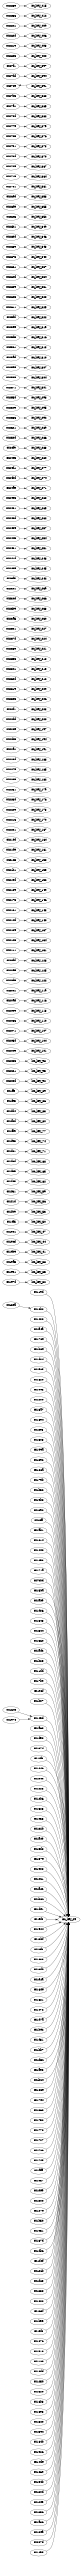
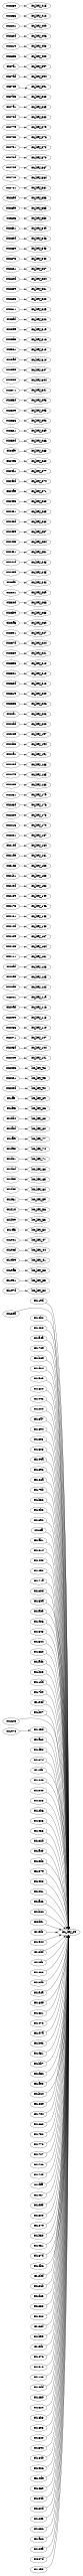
  digraph {
    rankdir=LR
    "0x119d"
    loc_key_29
    "0x13ea"
    "0x1e7d"
    loc_key_32
    "0x1e91"
    loc_key_35
    "0x1420"
    "0x1a4a"
    "0x1ea5"
    loc_key_38
    "0x1eb9"
    loc_key_41
    "0x178e"
    "0x1ecd"
    loc_key_44
    "0x1b6e"
    "0x1ee1"
    loc_key_47
    "0x1d24"
    "0x1ef5"
    loc_key_50
    "0x19c5"
    "0x1f09"
    loc_key_53
    "0x1820"
    "0x19e3"
    "0x1f1d"
    loc_key_56
    "0x1f31"
    loc_key_59
    "0x1200"
    "0x1f45"
    loc_key_62
    "0x1f59"
    loc_key_65
    "0x13a7"
    "0x1894"
    "0x1f6d"
    loc_key_68
    "0x1ce8"
    "0x1f81"
    loc_key_71
    "0x1303"
    "0x1f95"
    loc_key_74
    "0x199a"
    "0x1fa9"
    loc_key_77
    "0x1392"
    "0x1fbd"
    loc_key_80
    "0x166a"
    n54 [label="0x1fd4"]
    loc_key_83
    "0x179b"
    "0x1fe5"
    loc_key_86
    "0x1ff9"
    loc_key_89
    "0x1b32"
    "0x200d"
    loc_key_92
    "0x19b8"
    "0x1c92"
    "0x2021"
    loc_key_95
    "0x2035"
    loc_key_98
    "0x13ff"
    "0x1ab1"
    "0x2049"
    loc_key_101
    "0x1614"
    "0x205d"
    loc_key_104
    "0x2071"
    loc_key_107
    "0x1440"
    "0x1293"
    "0x2085"
    loc_key_110
    "0x171a"
    "0x2099"
    loc_key_113
-   "0x1cbd" [label="0x7cbd"]
+   "0x1cbd"
    "0x20ad"
    loc_key_116
    "0x15ba"
    "0x20c1"
    loc_key_119
    "0x20d5"
    loc_key_122
    "0x1abe"
    "0x20e9"
    loc_key_125
    "0x1d06"
    "0x20fd"
    loc_key_128
    "0x1343"
    "0x2111"
    loc_key_131
    "0x13c4"
    "0x1560"
    "0x2125"
    loc_key_134
    "0x2139"
    loc_key_137
    "0x1adc"
    "0x1b25"
    "0x214d"
    loc_key_140
    "0x2161"
    loc_key_143
    "0x11dd"
    "0x17b9"
    "0x2175"
    loc_key_146
    "0x2189"
    loc_key_149
    "0x196f"
    "0x219d"
    loc_key_152
    "0x1b07"
    "0x21b1"
    loc_key_155
    "0x164c"
    "0x21c5"
    loc_key_158
    "0x1a68"
    "0x21d9"
    loc_key_161
    "0x1d98"
    "0x1c74"
    "0x21ed"
    loc_key_164
    "0x2201"
    loc_key_167
    "0x14f3"
    "0x1246"
    "0x2215"
    loc_key_170
    "0x2229"
    loc_key_173
    "0x1e0c"
    "0x223d"
    loc_key_176
    "0x1223"
    "0x12b6"
    "0x2251"
    loc_key_179
    "0x2265"
    loc_key_182
    "0x1525"
    "0x2279"
    loc_key_185
    "0x1e55"
    "0x1c2b"
    "0x228d"
    loc_key_188
    "0x22a1"
    loc_key_191
    "0x1a0e"
    "0x22b5"
    loc_key_194
    "0x15d8"
    "0x22c9"
    loc_key_197
    "0x157e"
    "0x22dd"
    loc_key_200
    "0x1908"
    "0x22f1"
    loc_key_203
    "0x14c1"
    "0x1a2c"
    "0x2305"
    loc_key_206
    "0x2319"
    loc_key_209
    "0x1b8c"
-   "0x1de1"
+   "0x1de1" [label="0x0de1"]
    "0x232d"
    loc_key_212
    "0x19f0"
    "0x2341"
    loc_key_215
    "0x1944"
    "0x2355"
    loc_key_218
    "0x2369"
    loc_key_221
    "0x145d"
    "0x18b2"
    "0x237d"
    loc_key_224
    "0x2391"
    loc_key_227
    "0x18bf"
    "0x16fc"
    "0x23a5"
    loc_key_230
    "0x23b9"
    loc_key_233
    "0x1688"
    "0x1cdb"
    "0x23cd"
    loc_key_236
    "0x1e2a"
    "0x23e1"
    loc_key_239
    "0x23f5"
    loc_key_242
    "0x16de"
    "0x1621"
    "0x2409"
    loc_key_245
    "0x1472"
    "0x241d"
    loc_key_248
    "0x1d7a"
    "0x2431"
    loc_key_251
    "0x1be2"
    "0x2445"
    loc_key_254
    "0x2459"
    loc_key_257
    "0x1d31"
    "0x246d"
    loc_key_262
    "0x2481"
    loc_key_265
    "0x1bb7"
    "0x1d5c"
    "0x2495"
    loc_key_268
    "0x24a9"
    loc_key_271
    "0x1a93"
    "0x1bc4"
    "0x24bd"
    loc_key_274
    "0x24d1"
    loc_key_277
    "0x183e"
    "0x17e4"
    "0x24e5"
    loc_key_280
    "0x1360"
    "0x24f9"
    loc_key_283
    "0x1752"
    "0x250d"
    loc_key_286
    "0x2521"
    loc_key_289
    "0x1770"
    "0x2535"
    loc_key_292
    "0x1727"
    "0x2549"
    loc_key_295
    "0x17c6"
    "0x1745"
    "0x255d"
    loc_key_298
    "0x1afa"
    "0x2571"
    loc_key_301
    "0x2585"
    loc_key_304
    "0x1e37"
    "0x2599"
    loc_key_307
    "0x1dee"
    "0x25ad"
    loc_key_310
    "0x1c00"
    "0x127e"
    "0x25c1"
    loc_key_313
    "0x25d5"
    loc_key_316
    "0x1b50"
    "0x1951"
    "0x25e9"
    loc_key_319
    "0x25fd"
    loc_key_322
    "0x137d"
    "0x2611"
    loc_key_325
    "0x1db6"
    "0x2625"
    loc_key_328
    "0x1d4f"
    "0x2639"
    loc_key_331
    "0x12cb"
    "0x1dc3"
    "0x264d"
    loc_key_334
    "0x1c38"
    "0x2661"
    loc_key_337
    "0x1802"
    "0x2675"
    loc_key_340
    "0x2689"
    loc_key_343
    "0x163f"
    "0x1b99"
    "0x269d"
    loc_key_346
    "0x26b1"
    loc_key_349
    "0x15f6"
    "0x26c5"
    loc_key_352
    "0x1876"
    "0x1510"
    "0x26d9"
    loc_key_355
    "0x11c0"
    "0x26ed"
    loc_key_358
    "0x2701"
    loc_key_361
    "0x18dd"
    "0x125b"
    "0x2715"
    loc_key_364
    "0x1320"
    "0x2729"
    loc_key_367
    "0x197c"
    "0x273d"
    loc_key_370
    "0x2751"
    loc_key_373
    "0x16b3"
    "0x2765"
    loc_key_376
    "0x2779"
    loc_key_379
    "0x1695"
    "0x16c0"
    "0x278d"
    loc_key_382
    "0x27a1"
    loc_key_385
    "0x159c"
    "0x184b"
    "0x27b5"
    loc_key_388
    "0x27c9"
    loc_key_391
    "0x1926"
    "0x27dd"
    loc_key_394
    "0x14de"
    "0x1869"
    "0x27f1"
    loc_key_397
    "0x154b"
    "0x2805"
    loc_key_400
    "0x2819"
    loc_key_403
    "0x1c0d"
    "0x12ee"
    "0x282d"
    loc_key_406
    "0x2841"
    loc_key_409
    "0x1c56"
    "0x2855"
    loc_key_412
    "0x1a86"
    "0x2869"
    loc_key_415
    "0x18ea"
    "0x287d"
    "0x1495"
    "0x119d" -> loc_key_29
-   "0x13ea" -> "0x18b2"
+   "0x13ea" -> loc_key_29
    "0x1e7d" -> loc_key_32
    "0x1e91" -> loc_key_35
    "0x1420" -> loc_key_29
    "0x1a4a" -> loc_key_29
    "0x1ea5" -> loc_key_38
    "0x1eb9" -> loc_key_41
    "0x178e" -> loc_key_29
    "0x1ecd" -> loc_key_44
    "0x1b6e" -> loc_key_29
    "0x1ee1" -> loc_key_47
    "0x1d24" -> loc_key_29
    "0x1ef5" -> loc_key_50
    "0x19c5" -> loc_key_29
    "0x1f09" -> loc_key_53
    "0x1820" -> loc_key_29
    "0x19e3" -> loc_key_29
    "0x1f1d" -> loc_key_56
    "0x1f31" -> loc_key_59
    "0x1200" -> loc_key_29
    "0x1f45" -> loc_key_62
    "0x1f59" -> loc_key_65
    "0x13a7" -> loc_key_29
    "0x1894" -> loc_key_29
    "0x1f6d" -> loc_key_68
    "0x1ce8" -> loc_key_29
    "0x1f81" -> loc_key_71
    "0x1303" -> loc_key_29
    "0x1f95" -> loc_key_74
    "0x199a" -> loc_key_29
    "0x1fa9" -> loc_key_77
    "0x1392" -> loc_key_29
    "0x1fbd" -> loc_key_80
    "0x166a" -> loc_key_29
    n54 -> loc_key_83
    "0x179b" -> loc_key_29
    "0x1fe5" -> loc_key_86
    "0x1ff9" -> loc_key_89
    "0x1b32" -> loc_key_29
    "0x200d" -> loc_key_92
    "0x19b8" -> loc_key_29
    "0x1c92" -> loc_key_29
    "0x2021" -> loc_key_95
    "0x2035" -> loc_key_98
    "0x13ff" -> loc_key_29
    "0x1ab1" -> loc_key_29
    "0x2049" -> loc_key_101
    "0x1614" -> loc_key_29
    "0x205d" -> loc_key_104
    "0x2071" -> loc_key_107
    "0x1440" -> loc_key_29
    "0x1293" -> loc_key_29
    "0x2085" -> loc_key_110
    "0x171a" -> loc_key_29
    "0x2099" -> loc_key_113
    "0x1cbd" -> loc_key_29
    "0x20ad" -> loc_key_116
    "0x15ba" -> loc_key_29
    "0x20c1" -> loc_key_119
    "0x20d5" -> loc_key_122
    "0x1abe" -> loc_key_29
    "0x20e9" -> loc_key_125
    "0x1d06" -> loc_key_29
    "0x20fd" -> loc_key_128
    "0x1343" -> loc_key_29
    "0x2111" -> loc_key_131
    "0x13c4" -> loc_key_29
    "0x1560" -> loc_key_29
    "0x2125" -> loc_key_134
    "0x2139" -> loc_key_137
    "0x1adc" -> loc_key_29
    "0x1b25" -> loc_key_29
    "0x214d" -> loc_key_140
    "0x2161" -> loc_key_143
    "0x11dd" -> loc_key_29
    "0x17b9" -> loc_key_29
    "0x2175" -> loc_key_146
    "0x2189" -> loc_key_149
    "0x196f" -> loc_key_29
    "0x219d" -> loc_key_152
    "0x1b07" -> loc_key_29
    "0x21b1" -> loc_key_155
-   "0x164c" -> "0x145d"
+   "0x164c" -> loc_key_29
    "0x21c5" -> loc_key_158
    "0x1a68" -> loc_key_29
    "0x21d9" -> loc_key_161
    "0x1d98" -> loc_key_29
    "0x1c74" -> loc_key_29
    "0x21ed" -> loc_key_164
    "0x2201" -> loc_key_167
    "0x14f3" -> loc_key_29
    "0x1246" -> loc_key_29
    "0x2215" -> loc_key_170
    "0x2229" -> loc_key_173
    "0x1e0c" -> loc_key_29
    "0x223d" -> loc_key_176
    "0x1223" -> loc_key_29
    "0x12b6" -> loc_key_29
    "0x2251" -> loc_key_179
    "0x2265" -> loc_key_182
    "0x1525" -> loc_key_29
    "0x2279" -> loc_key_185
    "0x1e55" -> loc_key_29
    "0x1c2b" -> loc_key_29
    "0x228d" -> loc_key_188
    "0x22a1" -> loc_key_191
    "0x1a0e" -> loc_key_29
    "0x22b5" -> loc_key_194
    "0x15d8" -> loc_key_29
    "0x22c9" -> loc_key_197
    "0x157e" -> loc_key_29
    "0x22dd" -> loc_key_200
    "0x1908" -> loc_key_29
    "0x22f1" -> loc_key_203
    "0x14c1" -> loc_key_29
    "0x1a2c" -> loc_key_29
    "0x2305" -> loc_key_206
    "0x2319" -> loc_key_209
    "0x1b8c" -> loc_key_29
    "0x1de1" -> loc_key_29
    "0x232d" -> loc_key_212
    "0x19f0" -> loc_key_29
    "0x2341" -> loc_key_215
    "0x1944" -> loc_key_29
    "0x2355" -> loc_key_218
    "0x2369" -> loc_key_221
    "0x145d" -> loc_key_29
    "0x18b2" -> loc_key_29
    "0x237d" -> loc_key_224
    "0x2391" -> loc_key_227
    "0x18bf" -> loc_key_29
    "0x16fc" -> loc_key_29
    "0x23a5" -> loc_key_230
    "0x23b9" -> loc_key_233
    "0x1688" -> loc_key_29
    "0x1cdb" -> loc_key_29
    "0x23cd" -> loc_key_236
    "0x1e2a" -> loc_key_29
    "0x23e1" -> loc_key_239
    "0x23f5" -> loc_key_242
    "0x16de" -> loc_key_29
    "0x1621" -> loc_key_29
    "0x2409" -> loc_key_245
    "0x1472" -> loc_key_29
    "0x241d" -> loc_key_248
    "0x1d7a" -> loc_key_29
    "0x2431" -> loc_key_251
    "0x1be2" -> loc_key_29
    "0x2445" -> loc_key_254
    "0x2459" -> loc_key_257
    "0x1d31" -> loc_key_29
    "0x246d" -> loc_key_262
    "0x2481" -> loc_key_265
    "0x1bb7" -> loc_key_29
    "0x1d5c" -> loc_key_29
    "0x2495" -> loc_key_268
    "0x24a9" -> loc_key_271
    "0x1a93" -> loc_key_29
    "0x1bc4" -> loc_key_29
    "0x24bd" -> loc_key_274
    "0x24d1" -> loc_key_277
    "0x183e" -> loc_key_29
    "0x17e4" -> loc_key_29
    "0x24e5" -> loc_key_280
    "0x1360" -> loc_key_29
    "0x24f9" -> loc_key_283
    "0x1752" -> loc_key_29
    "0x250d" -> loc_key_286
    "0x2521" -> loc_key_289
    "0x1770" -> loc_key_29
    "0x2535" -> loc_key_292
    "0x1727" -> loc_key_29
    "0x2549" -> loc_key_295
    "0x17c6" -> loc_key_29
    "0x1745" -> loc_key_29
    "0x255d" -> loc_key_298
    "0x1afa" -> loc_key_29
    "0x2571" -> loc_key_301
    "0x2585" -> loc_key_304
    "0x1e37" -> loc_key_29
    "0x2599" -> loc_key_307
    "0x1dee" -> loc_key_29
    "0x25ad" -> loc_key_310
    "0x1c00" -> loc_key_29
    "0x127e" -> loc_key_29
    "0x25c1" -> loc_key_313
    "0x25d5" -> loc_key_316
    "0x1b50" -> loc_key_29
    "0x1951" -> loc_key_29
    "0x25e9" -> loc_key_319
    "0x25fd" -> loc_key_322
    "0x137d" -> loc_key_29
    "0x2611" -> loc_key_325
    "0x1db6" -> loc_key_29
    "0x2625" -> loc_key_328
    "0x1d4f" -> loc_key_29
    "0x2639" -> loc_key_331
    "0x12cb" -> loc_key_29
    "0x1dc3" -> loc_key_29
    "0x264d" -> loc_key_334
    "0x1c38" -> loc_key_29
    "0x2661" -> loc_key_337
    "0x1802" -> loc_key_29
    "0x2675" -> loc_key_340
    "0x2689" -> loc_key_343
    "0x163f" -> loc_key_29
    "0x1b99" -> loc_key_29
    "0x269d" -> loc_key_346
    "0x26b1" -> loc_key_349
    "0x15f6" -> loc_key_29
    "0x26c5" -> loc_key_352
    "0x1876" -> loc_key_29
    "0x1510" -> loc_key_29
    "0x26d9" -> loc_key_355
    "0x11c0" -> loc_key_29
    "0x26ed" -> loc_key_358
    "0x2701" -> loc_key_361
    "0x18dd" -> loc_key_29
    "0x125b" -> loc_key_29
    "0x2715" -> loc_key_364
    "0x1320" -> loc_key_29
    "0x2729" -> loc_key_367
    "0x197c" -> "0x145d"
    "0x273d" -> loc_key_370
    "0x2751" -> loc_key_373
    "0x16b3" -> loc_key_29
    "0x2765" -> loc_key_376
    "0x2779" -> loc_key_379
    "0x1695" -> loc_key_29
    "0x16c0" -> loc_key_29
    "0x278d" -> loc_key_382
    "0x27a1" -> loc_key_385
    "0x159c" -> loc_key_29
    "0x184b" -> loc_key_29
    "0x27b5" -> loc_key_388
-   loc_key_391 -> "0x27c9"
+   "0x27c9" -> loc_key_391
    "0x1926" -> loc_key_29
    "0x27dd" -> loc_key_394
    "0x14de" -> loc_key_29
    "0x1869" -> loc_key_29
    "0x27f1" -> loc_key_397
    "0x154b" -> loc_key_29
    "0x2805" -> loc_key_400
    "0x2819" -> loc_key_403
    "0x1c0d" -> loc_key_29
    "0x12ee" -> loc_key_29
    "0x282d" -> loc_key_406
    "0x2841" -> loc_key_409
    "0x1c56" -> loc_key_29
    "0x2855" -> loc_key_412
    "0x1a86" -> loc_key_29
    "0x2869" -> loc_key_415
    "0x18ea" -> loc_key_29
    "0x287d" -> loc_key_29
    "0x1495" -> loc_key_29
  }
